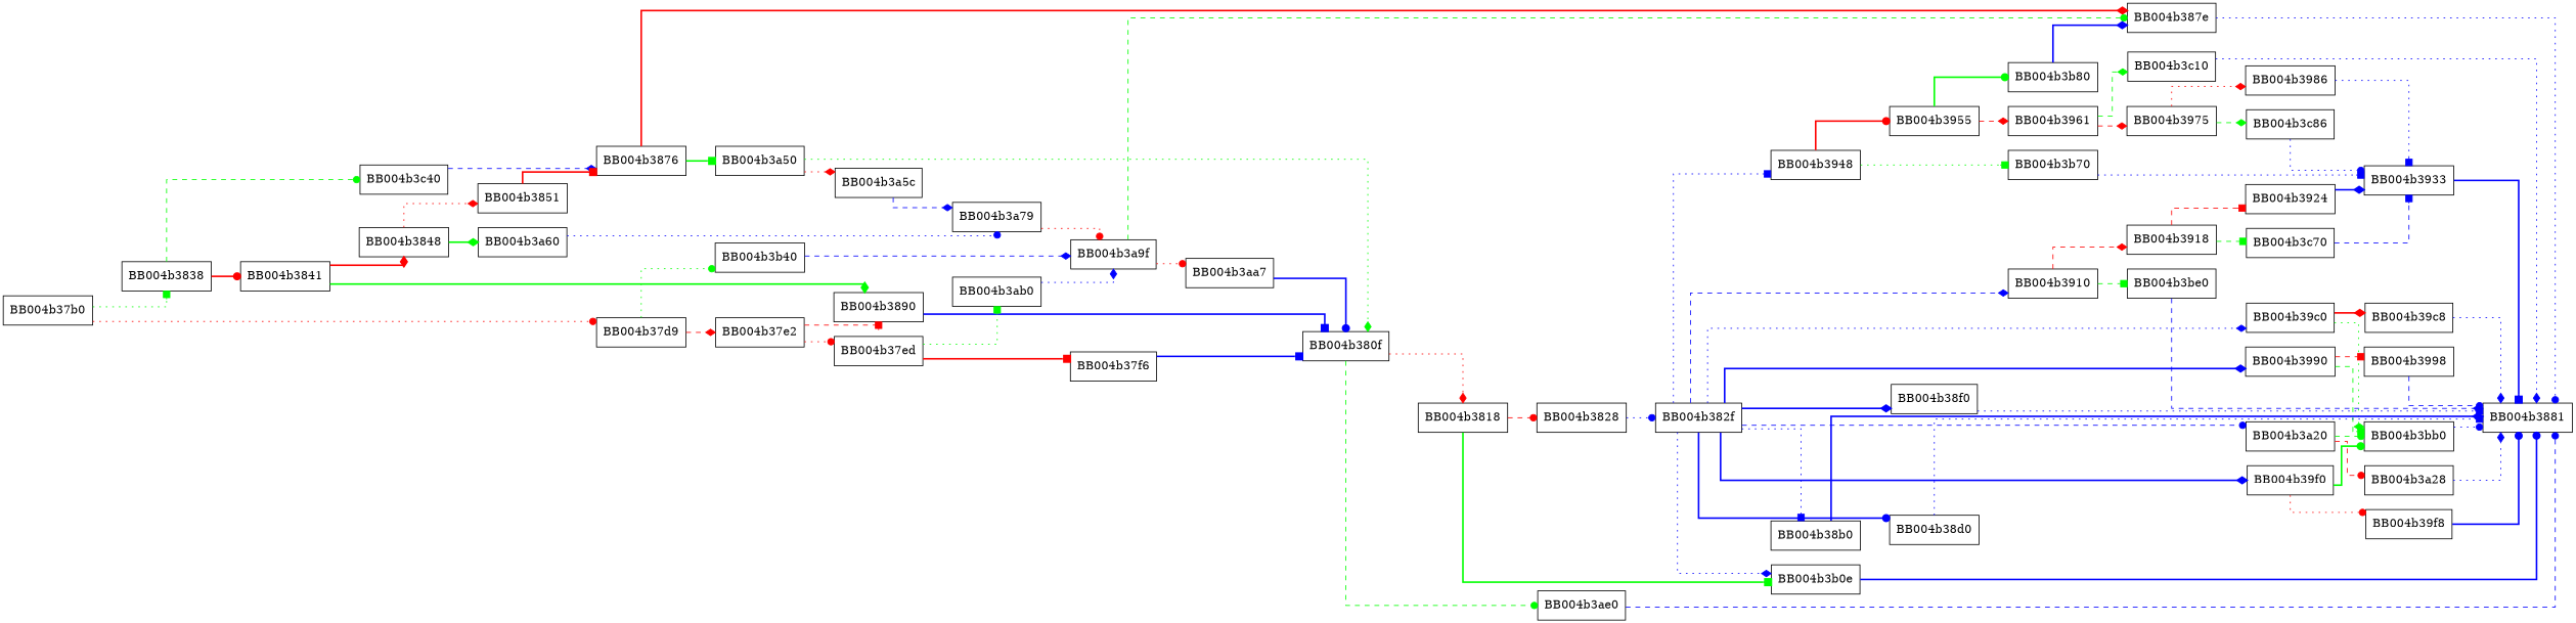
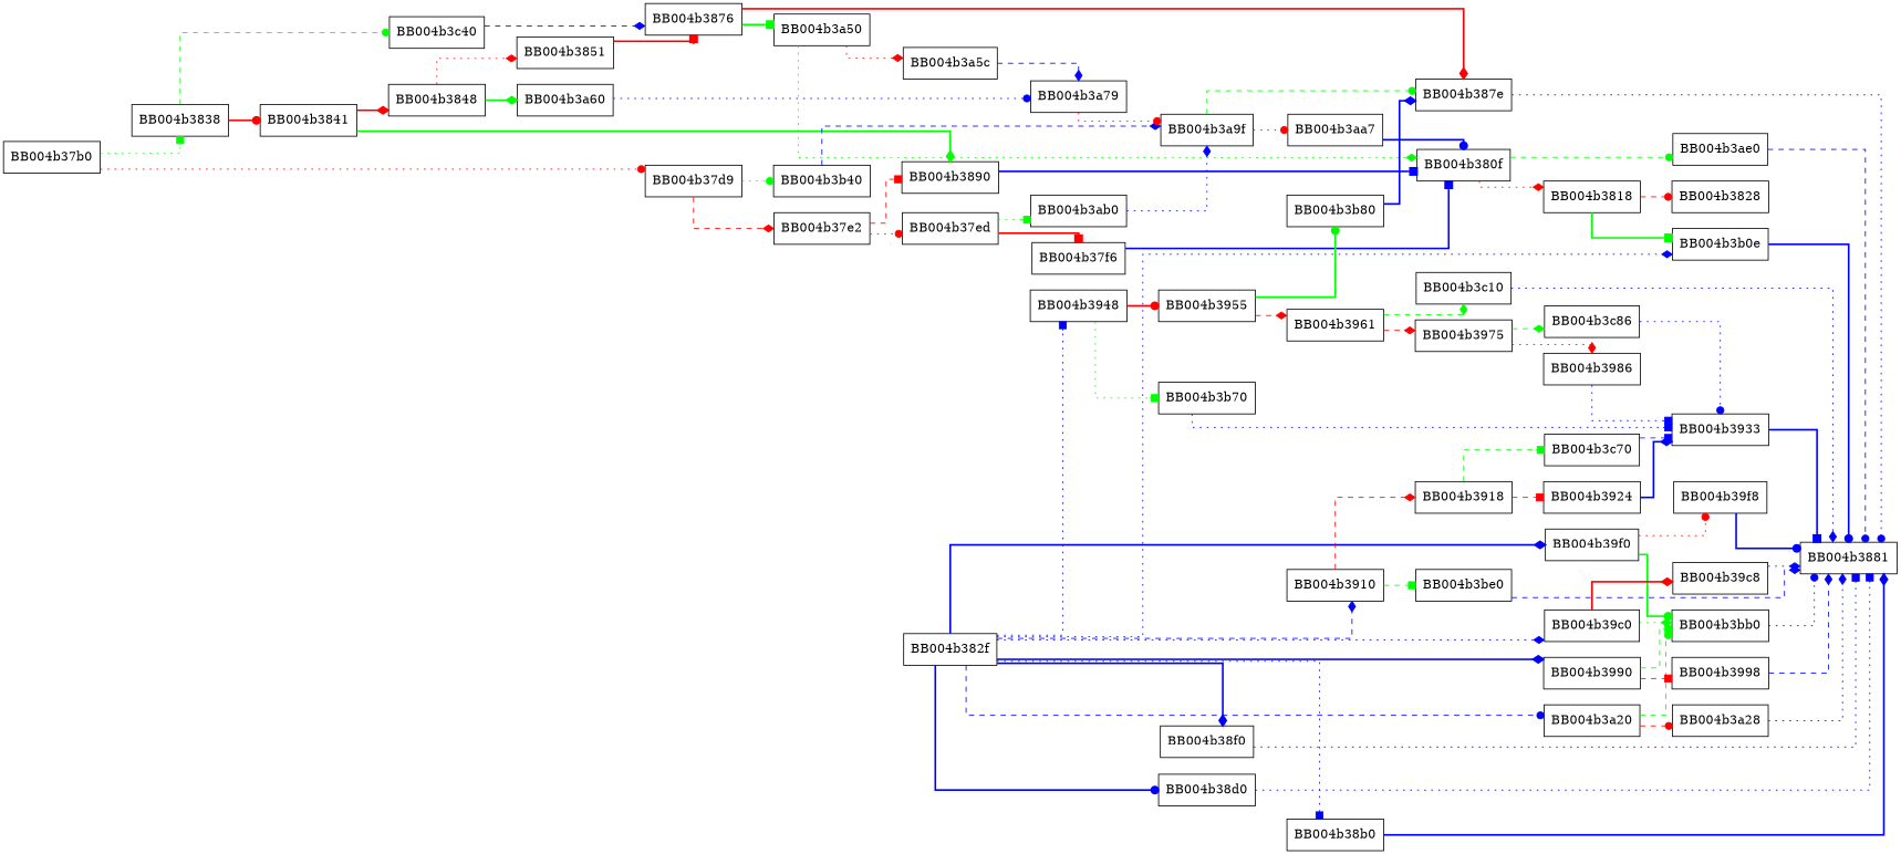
  digraph {
    rankdir=LR
    splines=ortho
    node [shape=box]
    edge [arrowhead=diamond color=blue style=dotted]
    BB004b37b0
    BB004b3838
    BB004b37d9
    BB004b3c40
    BB004b3841
    BB004b3b40
    BB004b37e2
    BB004b3876
    BB004b3890
    BB004b3848
    BB004b3a9f
    BB004b37ed
    BB004b387e
    BB004b3aa7
    BB004b380f
    BB004b3ab0
    BB004b37f6
    BB004b3ae0
    BB004b3818
    BB004b3881
    BB004b3b0e
    n22 [label=BB004b3828]
    BB004b382f
    BB004b3a20
    BB004b39f0
    BB004b39c0
    BB004b3990
    BB004b3948
    BB004b3910
    BB004b38f0
    BB004b38d0
    BB004b38b0
    BB004b3bb0
    BB004b3a28
    BB004b39f8
    BB004b39c8
    BB004b3998
    BB004b3b70
    BB004b3955
    BB004b3be0
    BB004b3918
    BB004b3933
    BB004b3b80
    BB004b3961
    BB004b3c70
    BB004b3924
    BB004b3a50
    BB004b3a60
    BB004b3851
    BB004b3a79
    BB004b3a5c
    BB004b3c10
    BB004b3975
    BB004b3c86
    BB004b3986
    BB004b37b0 -> BB004b3838 [arrowhead=box color=green]
    BB004b37b0 -> BB004b37d9 [arrowhead=dot color=red]
    BB004b3838 -> BB004b3c40 [arrowhead=dot color=green style=dashed]
    BB004b3838 -> BB004b3841 [arrowhead=dot color=red style=bold]
    BB004b37d9 -> BB004b3b40 [arrowhead=dot color=green]
    BB004b37d9 -> BB004b37e2 [color=red style=dashed]
    BB004b3c40 -> BB004b3876 [style=dashed]
    BB004b3841 -> BB004b3890 [color=green style=bold]
    BB004b3841 -> BB004b3848 [color=red style=bold]
    BB004b3b40 -> BB004b3a9f [style=dashed]
    BB004b37e2 -> BB004b3890 [arrowhead=box color=red style=dashed]
    BB004b37e2 -> BB004b37ed [arrowhead=dot color=red]
    BB004b3876 -> BB004b387e [color=red style=bold]
    BB004b3876 -> BB004b3a50 [arrowhead=box color=green style=bold]
    BB004b3890 -> BB004b380f [arrowhead=box style=bold]
    BB004b3848 -> BB004b3a60 [color=green style=bold]
    BB004b3848 -> BB004b3851 [color=red]
    BB004b3a9f -> BB004b387e [arrowhead=dot color=green style=dashed]
    BB004b3a9f -> BB004b3aa7 [arrowhead=dot color=red]
    BB004b37ed -> BB004b3ab0 [arrowhead=box color=green]
    BB004b37ed -> BB004b37f6 [arrowhead=box color=red style=bold]
    BB004b387e -> BB004b3881 [arrowhead=dot]
    BB004b3aa7 -> BB004b380f [arrowhead=dot style=bold]
    BB004b380f -> BB004b3ae0 [arrowhead=dot color=green style=dashed]
    BB004b380f -> BB004b3818 [color=red]
    BB004b3ab0 -> BB004b3a9f
    BB004b37f6 -> BB004b380f [arrowhead=box style=bold]
    BB004b3ae0 -> BB004b3881 [arrowhead=dot style=dashed]
    BB004b3818 -> BB004b3b0e [arrowhead=box color=green style=bold]
    BB004b3818 -> n22 [arrowhead=dot color=red style=dashed]
    BB004b3b0e -> BB004b3881 [arrowhead=dot style=bold]
-   n22 -> BB004b382f [arrowhead=dot]
    BB004b382f -> BB004b3b0e
    BB004b382f -> BB004b3a20 [arrowhead=dot style=dashed]
    BB004b382f -> BB004b39f0 [style=bold]
    BB004b382f -> BB004b39c0
    BB004b382f -> BB004b3990 [style=bold]
    BB004b382f -> BB004b3948 [arrowhead=box]
    BB004b382f -> BB004b3910 [style=dashed]
    BB004b382f -> BB004b38f0 [style=bold]
    BB004b382f -> BB004b38d0 [arrowhead=dot style=bold]
    BB004b382f -> BB004b38b0 [arrowhead=box]
    BB004b3a20 -> BB004b3bb0 [arrowhead=dot color=green style=dashed]
    BB004b3a20 -> BB004b3a28 [arrowhead=dot color=red style=dashed]
    BB004b39f0 -> BB004b3bb0 [arrowhead=dot color=green style=bold]
    BB004b39f0 -> BB004b39f8 [arrowhead=dot color=red]
    BB004b39c0 -> BB004b3bb0 [color=green]
    BB004b39c0 -> BB004b39c8 [color=red style=bold]
    BB004b3990 -> BB004b3bb0 [arrowhead=box color=green style=dashed]
    BB004b3990 -> BB004b3998 [arrowhead=box color=red style=dashed]
    BB004b3948 -> BB004b3b70 [arrowhead=box color=green]
    BB004b3948 -> BB004b3955 [arrowhead=dot color=red style=bold]
    BB004b3910 -> BB004b3be0 [arrowhead=box color=green style=dashed]
    BB004b3910 -> BB004b3918 [color=red style=dashed]
    BB004b38f0 -> BB004b3881 [arrowhead=box]
    BB004b38d0 -> BB004b3881 [arrowhead=box]
    BB004b38b0 -> BB004b3881 [style=bold]
    BB004b3bb0 -> BB004b3881 [arrowhead=dot]
    BB004b3a28 -> BB004b3881
    BB004b39f8 -> BB004b3881 [arrowhead=dot style=bold]
    BB004b39c8 -> BB004b3881
-   BB004b3998 -> BB004b3881 [arrowhead=dot style=dashed]
+   BB004b3998 -> BB004b3881 [style=dashed]
    BB004b3b70 -> BB004b3933 [arrowhead=box]
    BB004b3955 -> BB004b3b80 [arrowhead=dot color=green style=bold]
    BB004b3955 -> BB004b3961 [color=red style=dashed]
    BB004b3be0 -> BB004b3881 [style=dashed]
    BB004b3918 -> BB004b3c70 [arrowhead=box color=green style=dashed]
    BB004b3918 -> BB004b3924 [arrowhead=box color=red style=dashed]
    BB004b3933 -> BB004b3881 [arrowhead=box style=bold]
    BB004b3b80 -> BB004b387e [style=bold]
    BB004b3961 -> BB004b3c10 [color=green style=dashed]
    BB004b3961 -> BB004b3975 [color=red style=dashed]
    BB004b3c70 -> BB004b3933 [arrowhead=box style=dashed]
    BB004b3924 -> BB004b3933 [style=bold]
    BB004b3a50 -> BB004b380f [color=green]
    BB004b3a50 -> BB004b3a5c [color=red]
    BB004b3a60 -> BB004b3a79 [arrowhead=dot]
    BB004b3851 -> BB004b3876 [arrowhead=box color=red style=bold]
    BB004b3a79 -> BB004b3a9f [arrowhead=dot color=red]
    BB004b3a5c -> BB004b3a79 [style=dashed]
    BB004b3c10 -> BB004b3881
    BB004b3975 -> BB004b3c86 [color=green style=dashed]
    BB004b3975 -> BB004b3986 [color=red]
    BB004b3c86 -> BB004b3933 [arrowhead=dot]
    BB004b3986 -> BB004b3933 [arrowhead=box]
  }
